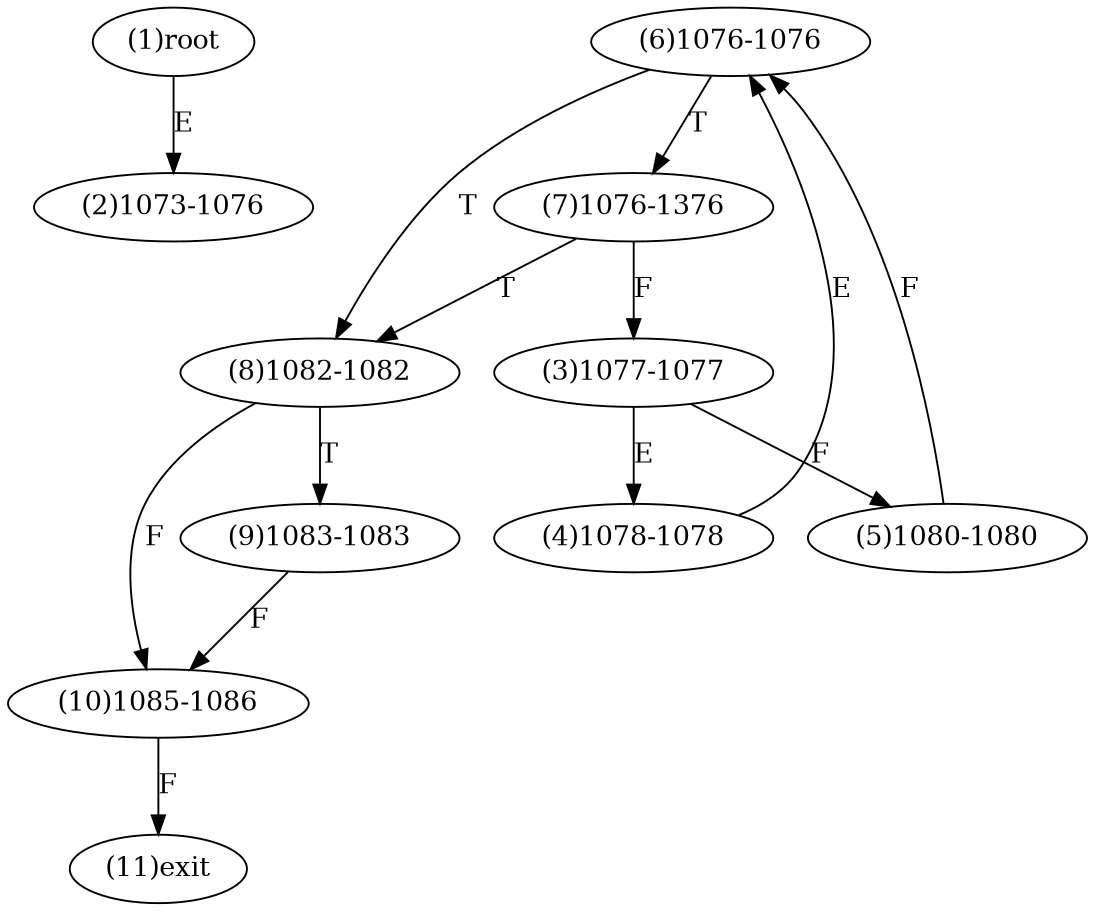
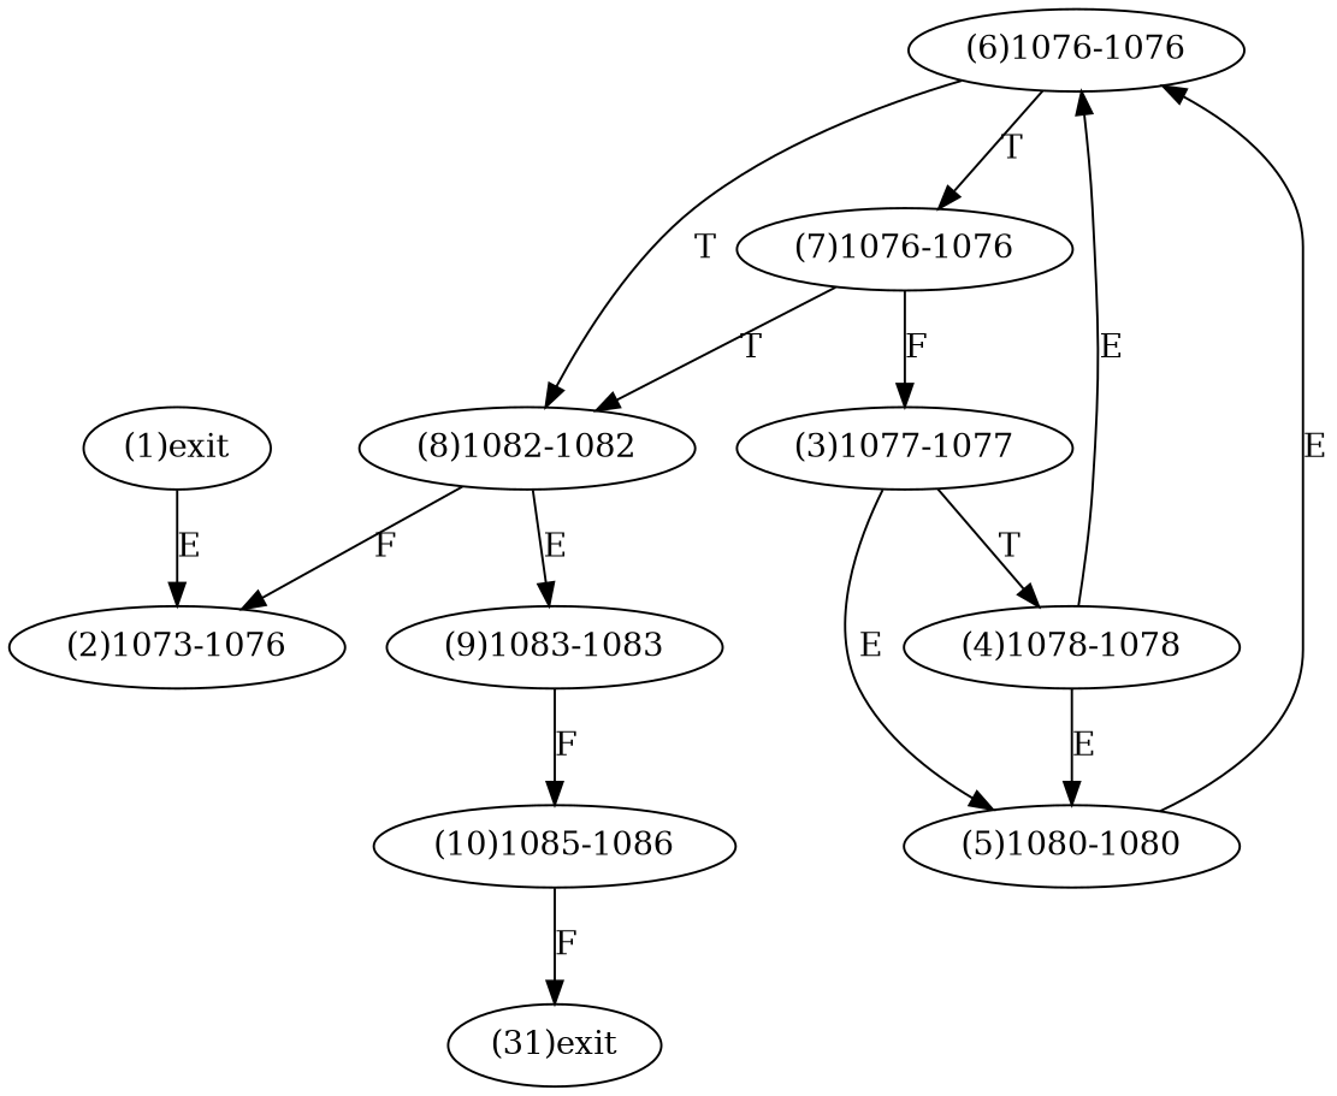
  digraph {
-   n1 [label="(1)root"]
+   n1 [label="(1)exit"]
    n2 [label="(2)1073-1076"]
    n3 [label="(6)1076-1076"]
-   n4 [label="(7)1076-1376"]
+   n4 [label="(7)1076-1076"]
    n5 [label="(8)1082-1082"]
    n6 [label="(3)1077-1077"]
    n7 [label="(4)1078-1078"]
    n8 [label="(5)1080-1080"]
    n9 [label="(9)1083-1083"]
    n10 [label="(10)1085-1086"]
-   n11 [label="(11)exit"]
+   n11 [label="(31)exit"]
    n1 -> n2 [label=E]
    n3 -> n4 [label=T]
    n3 -> n5 [label=T]
    n4 -> n5 [label=T]
    n4 -> n6 [label=F]
-   n5 -> n9 [label=T]
-   n5 -> n10 [label=F]
-   n6 -> n7 [label=E]
-   n6 -> n8 [label=F]
+   n5 -> n9 [label=E]
+   n5 -> n2 [label=F]
+   n6 -> n7 [label=T]
+   n6 -> n8 [label=E]
    n7 -> n3 [label=E]
-   n8 -> n3 [label=F]
+   n7 -> n8 [label=E]
+   n8 -> n3 [label=E]
    n9 -> n10 [label=F]
    n10 -> n11 [label=F]
  }
